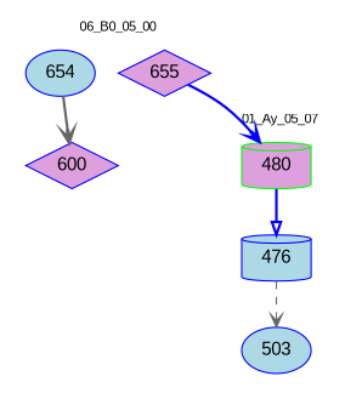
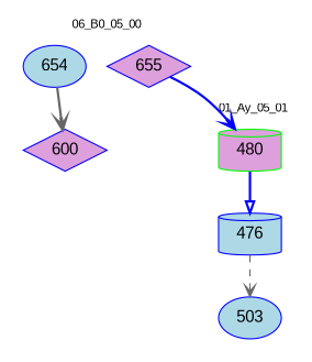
  digraph {
    fontname="Liberation Sans"
    node [color=blue fillcolor=plum fontname="Liberation Sans" shape=cylinder style=filled]
    edge [arrowhead=vee color=blue fontname="Liberation Sans" style=bold]
    n1 [color=green label=480]
    n2 [fillcolor=lightblue label=476]
    n3 [fillcolor=lightblue label=503 shape=ellipse]
    n4 [label=655 shape=diamond]
    n5 [fillcolor=lightblue label=654 shape=ellipse]
    n6 [label=600 shape=diamond]
    subgraph cluster_1 {
      color=white
      fontsize=10
-     label="01_Ay_05_07"
+     label="01_Ay_05_01"
      n1
      n2
      n3
    }
    subgraph cluster_2 {
      color=white
      fontsize=10
      label="06_B0_05_00"
      n4
      n5
      n6
    }
    n1 -> n2 [arrowhead=onormal]
    n2 -> n3 [color=gray40 style=dashed]
    n4 -> n1
    n5 -> n6 [color=gray40]
  }
